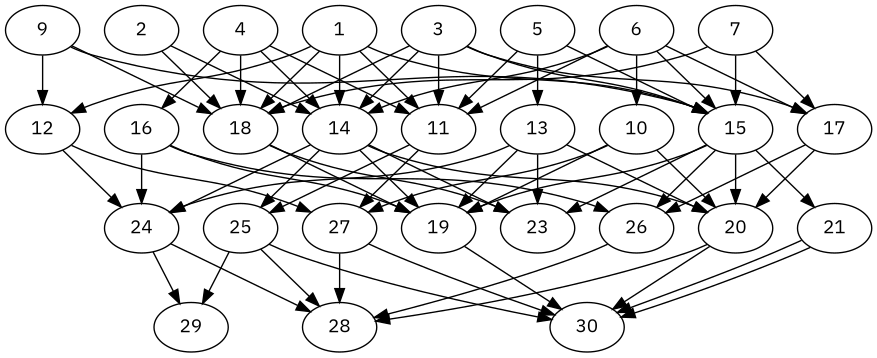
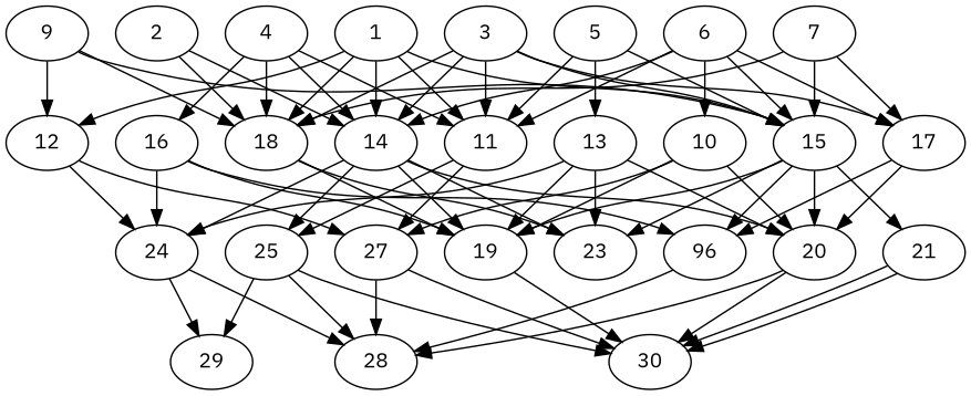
  digraph {
    fontname="IBM Plex Sans"
    node [alpha=0.08 fontname="IBM Plex Sans"]
    edge [fontname="IBM Plex Sans"]
    1 [alpha=0.15 expect_size=51544064]
    11 [expect_size=49247232]
    12 [alpha=0.14 expect_size=38200320]
    14 [alpha=0.07 expect_size=49197056]
    15 [alpha=0.10 expect_size=16584704]
    18 [alpha=0.02 expect_size=45454336]
    27 [alpha=0.18 expect_size=17472512]
    25 [alpha=0.20 expect_size=39930880]
    24 [alpha=0.12 expect_size=23612416]
    19 [expect_size=31239168]
    20 [alpha=0.03 expect_size=30311424]
    23 [alpha=0.18 expect_size=49596416]
    21 [alpha=0.18 expect_size=45265920]
-   26 [alpha=0.05 expect_size=16549888]
+   26 [alpha=0.05 expect_size=16549888 label=96]
    30 [alpha=0.14 expect_size=31156224]
    28 [alpha=0.15 expect_size=7404544]
    29 [alpha=0.19 expect_size=11353088]
    2 [alpha=0.05 expect_size=45258752]
    3 [alpha=0.20 expect_size=44097536]
    17 [alpha=0.16 expect_size=32763904]
    4 [alpha=0.06 expect_size=19578880]
    16 [alpha=0.00 expect_size=14891008]
    5 [alpha=0.19 expect_size=36847616]
    13 [alpha=0.09 expect_size=49256448]
    6 [expect_size=47508480]
    10 [alpha=0.06 expect_size=31827968]
    7 [alpha=0.05 expect_size=23080960]
    9 [alpha=0.20 expect_size=21520384]
    1 -> 11
    1 -> 12
    1 -> 14
    1 -> 15
    1 -> 18
    11 -> 27
    11 -> 25
    12 -> 27
    12 -> 24
    14 -> 25
    14 -> 24
    14 -> 19
    14 -> 20
    14 -> 23
    15 -> 19
    15 -> 20
    15 -> 23
    15 -> 21
    15 -> 26
    18 -> 19
    18 -> 23
    27 -> 30
    27 -> 28
    25 -> 30
    25 -> 28
    25 -> 29
    24 -> 28
    24 -> 29
    19 -> 30
    20 -> 30
    20 -> 28
    21 -> 30
    21 -> 30
    26 -> 28
    2 -> 14
    2 -> 18
    3 -> 11
    3 -> 14
    3 -> 15
    3 -> 18
    3 -> 17
    17 -> 20
    17 -> 26
    4 -> 11
    4 -> 14
    4 -> 18
    4 -> 16
    16 -> 24
    16 -> 19
    16 -> 26
    5 -> 11
    5 -> 15
    5 -> 13
    13 -> 24
    13 -> 19
    13 -> 20
    13 -> 23
    6 -> 11
    6 -> 14
    6 -> 15
    6 -> 17
    6 -> 10
    10 -> 27
    10 -> 19
    10 -> 20
    7 -> 15
    7 -> 18
    7 -> 17
    9 -> 12
    9 -> 15
    9 -> 18
  }
